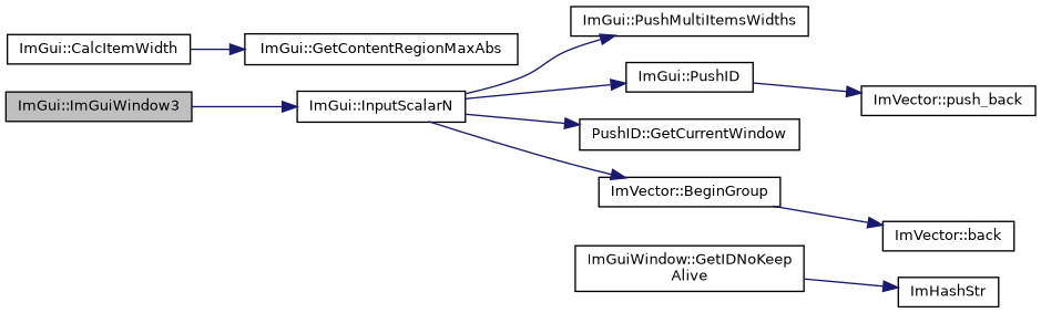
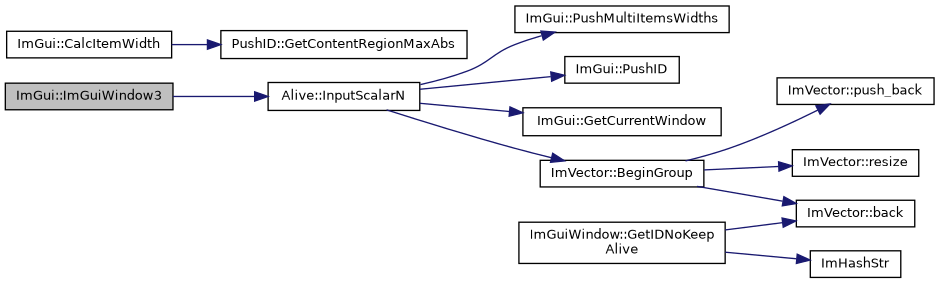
  digraph {
    rankdir=LR
    node [color=black fillcolor=white fontname=Helvetica fontsize=10 shape=record style=filled]
    edge [color=midnightblue fontname=Helvetica fontsize=10 labelfontname=Helvetica labelfontsize=10 style=solid]
    n1 [fillcolor=grey75 fontcolor=black height=0.2 label="ImGui::ImGuiWindow3" width=0.4]
-   n2 [height=0.2 label="ImGui::InputScalarN" width=0.4]
+   n2 [height=0.2 label="Alive::InputScalarN" width=0.4]
    n3 [height=0.2 label="ImVector::BeginGroup" width=0.4]
-   n4 [height=0.2 label="PushID::GetCurrentWindow" width=0.4]
+   n4 [height=0.2 label="ImGui::GetCurrentWindow" width=0.4]
    n5 [height=0.2 label="ImGui::PushID" width=0.4]
    n6 [height=0.2 label="ImGui::PushMultiItemsWidths" width=0.4]
    n7 [height=0.2 label="ImVector::back" width=0.4]
+   n8 [height=0.2 label="ImVector::resize" width=0.4]
    n9 [height=0.2 label="ImGui::CalcItemWidth" width=0.4]
-   n10 [height=0.2 label="ImGui::GetContentRegionMaxAbs" width=0.4]
+   n10 [height=0.2 label="PushID::GetContentRegionMaxAbs" width=0.4]
    n11 [height=0.2 label="ImVector::push_back" width=0.4]
    n12 [height=0.2 label="ImGuiWindow::GetIDNoKeep\lAlive" width=0.4]
    n13 [height=0.2 label=ImHashStr width=0.4]
    n1 -> n2
    n2 -> n3
    n2 -> n4
    n2 -> n5
    n2 -> n6
    n3 -> n7
-   n5 -> n11
+   n3 -> n8
+   n3 -> n11
    n9 -> n10
+   n12 -> n7
    n12 -> n13
  }
